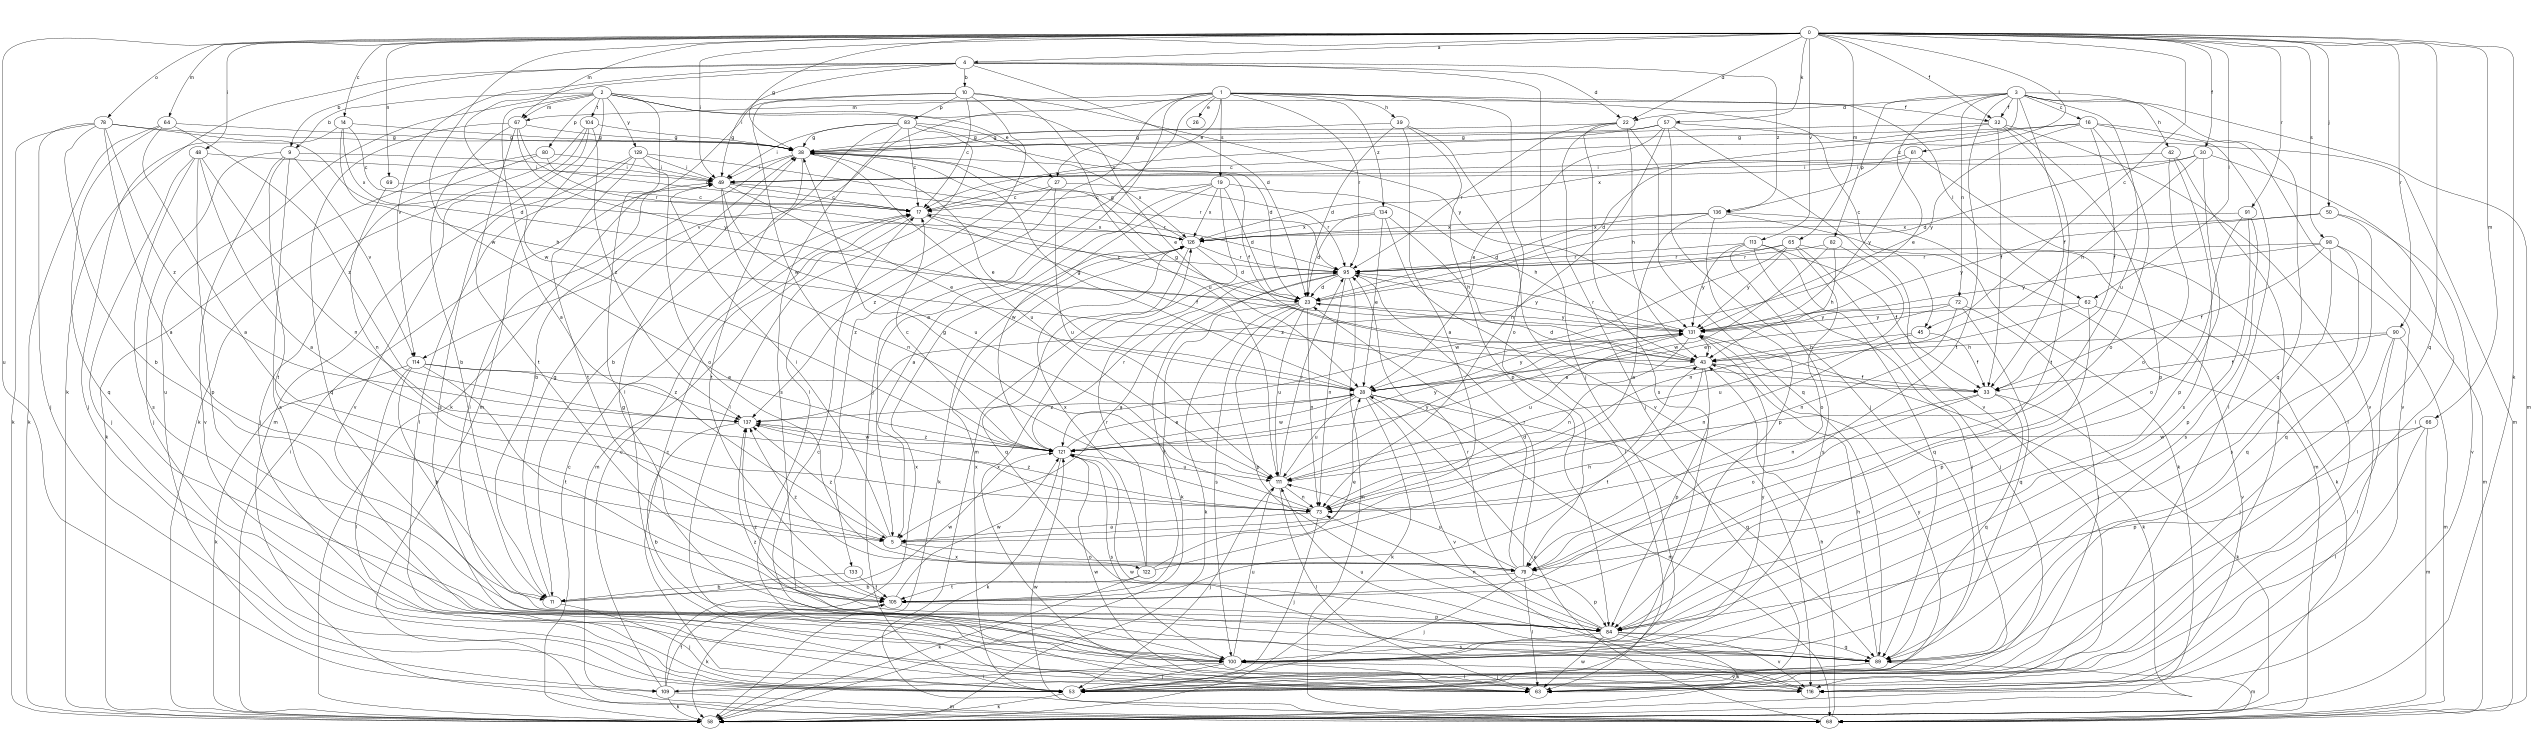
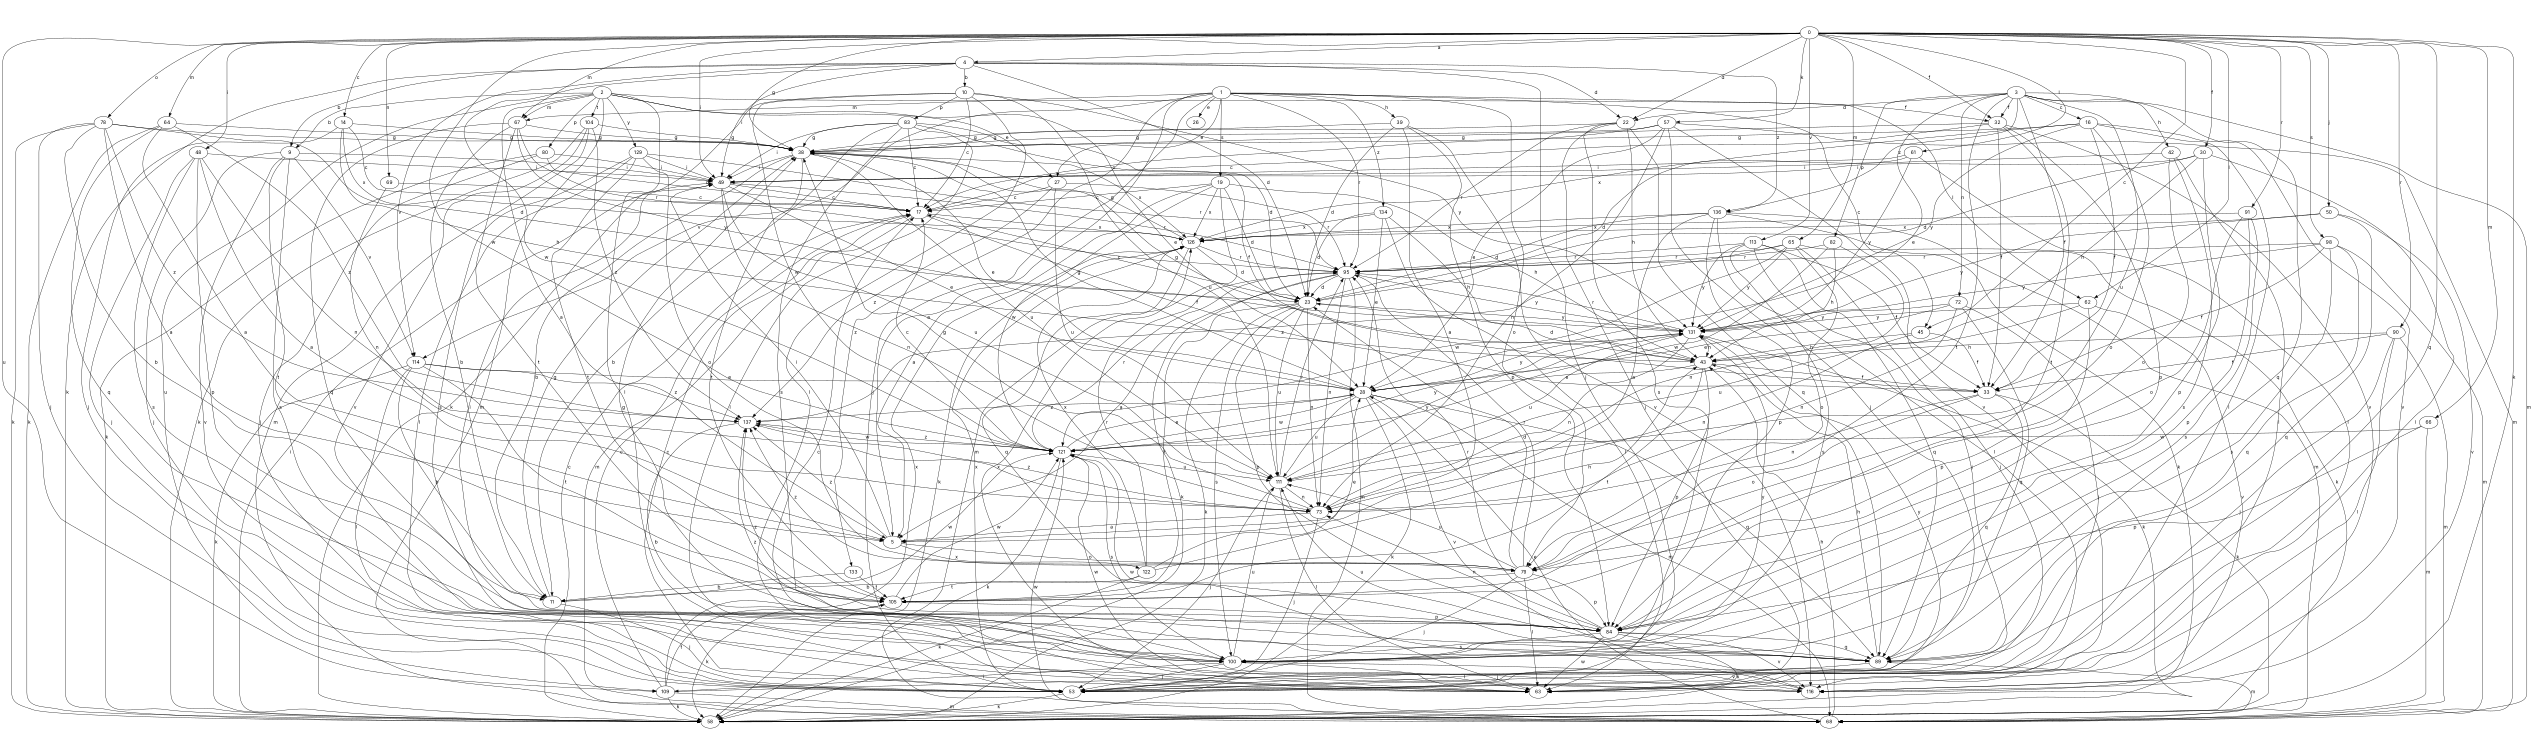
  strict digraph {
    fontname=Inter
    node [fontname=Inter]
    edge [fontname=Inter]
    0
    4
    14
    n4 [label=45]
    22
    30
    32
    38
    48
    49
    50
    57
    58
    61
    62
    64
    65
    66
    67
    69
    78
    89
    90
    91
    98
    109
    113
    121
    53
    114
    9
    136
    10
    23
    17
    43
    126
    33
    73
    95
    100
    63
    84
    105
    116
    28
    111
    11
    5
    131
    68
    137
    79
    1
    26
    27
    39
    n58 [label=19]
    133
    134
    122
    2
    80
    104
    129
    3
    16
    42
    72
    82
    83
    0 -> 4 [label=a]
    0 -> 14 [label=c]
    0 -> n4 [label=c]
    0 -> 22 [label=d]
    0 -> 30 [label=f]
    0 -> 32 [label=f]
    0 -> 38 [label=g]
    0 -> 48 [label=i]
    0 -> 49 [label=i]
    0 -> 50 [label=j]
    0 -> 57 [label=k]
    0 -> 58 [label=k]
    0 -> 61 [label=l]
    0 -> 62 [label=l]
    0 -> 64 [label=m]
    0 -> 65 [label=m]
    0 -> 66 [label=m]
    0 -> 67 [label=m]
    0 -> 69 [label=n]
    0 -> 78 [label=o]
    0 -> 89 [label=q]
    0 -> 90 [label=r]
    0 -> 91 [label=r]
    0 -> 98 [label=s]
    0 -> 109 [label=u]
    0 -> 113 [label=v]
    0 -> 121 [label=w]
    4 -> 22 [label=d]
    4 -> 49 [label=i]
    4 -> 58 [label=k]
    4 -> 121 [label=w]
    4 -> 53 [label=j]
    4 -> 114 [label=v]
    4 -> 9 [label=b]
    4 -> 136 [label=z]
    4 -> 10 [label=b]
    4 -> 23 [label=d]
    14 -> 38 [label=g]
    14 -> 53 [label=j]
    14 -> 17 [label=c]
    14 -> 43 [label=h]
    14 -> 126 [label=x]
    n4 -> 43 [label=h]
    n4 -> 33 [label=f]
    n4 -> 73 [label=n]
    22 -> 38 [label=g]
    22 -> 89 [label=q]
    22 -> 53 [label=j]
    22 -> 43 [label=h]
    22 -> 95 [label=r]
    22 -> 100 [label=s]
    30 -> 49 [label=i]
    30 -> 23 [label=d]
    30 -> 43 [label=h]
    30 -> 63 [label=l]
    30 -> 84 [label=p]
    32 -> 38 [label=g]
    32 -> 17 [label=c]
    32 -> 33 [label=f]
    32 -> 84 [label=p]
    32 -> 105 [label=t]
    32 -> 116 [label=v]
    38 -> 49 [label=i]
    38 -> 126 [label=x]
    38 -> 105 [label=t]
    38 -> 28 [label=e]
    38 -> 111 [label=u]
    38 -> 11 [label=b]
    48 -> 49 [label=i]
    48 -> 53 [label=j]
    48 -> 73 [label=n]
    48 -> 100 [label=s]
    48 -> 84 [label=p]
    48 -> 5 [label=a]
    49 -> 17 [label=c]
    49 -> 73 [label=n]
    49 -> 95 [label=r]
    49 -> 28 [label=e]
    49 -> 111 [label=u]
    50 -> 89 [label=q]
    50 -> 126 [label=x]
    50 -> 116 [label=v]
    50 -> 131 [label=y]
    57 -> 38 [label=g]
    57 -> 53 [label=j]
    57 -> 17 [label=c]
    57 -> 73 [label=n]
    57 -> 116 [label=v]
    57 -> 28 [label=e]
    57 -> 68 [label=m]
    58 -> 49 [label=i]
    58 -> 17 [label=c]
    61 -> 49 [label=i]
    61 -> 23 [label=d]
    61 -> 63 [label=l]
    61 -> 131 [label=y]
    62 -> 84 [label=p]
    62 -> 116 [label=v]
    62 -> 111 [label=u]
    62 -> 131 [label=y]
    64 -> 38 [label=g]
    64 -> 58 [label=k]
    64 -> 89 [label=q]
    64 -> 5 [label=a]
    64 -> 137 [label=z]
    65 -> 58 [label=k]
    65 -> 121 [label=w]
    65 -> 53 [label=j]
    65 -> 95 [label=r]
    65 -> 131 [label=y]
    65 -> 137 [label=z]
    65 -> 79 [label=o]
    66 -> 121 [label=w]
    66 -> 84 [label=p]
    66 -> 68 [label=m]
    67 -> 38 [label=g]
    67 -> 89 [label=q]
    67 -> 95 [label=r]
    67 -> 105 [label=t]
    67 -> 11 [label=b]
    67 -> 131 [label=y]
    69 -> 17 [label=c]
    69 -> 73 [label=n]
    78 -> 38 [label=g]
    78 -> 58 [label=k]
    78 -> 53 [label=j]
    78 -> 23 [label=d]
    78 -> 11 [label=b]
    78 -> 5 [label=a]
    78 -> 137 [label=z]
    89 -> 53 [label=j]
    89 -> 43 [label=h]
    89 -> 111 [label=u]
    89 -> 68 [label=m]
    89 -> 137 [label=z]
    90 -> 53 [label=j]
    90 -> 43 [label=h]
    90 -> 33 [label=f]
    90 -> 63 [label=l]
    90 -> 68 [label=m]
    91 -> 126 [label=x]
    91 -> 100 [label=s]
    91 -> 84 [label=p]
    91 -> 79 [label=o]
    98 -> 89 [label=q]
    98 -> 33 [label=f]
    98 -> 95 [label=r]
    98 -> 100 [label=s]
    98 -> 131 [label=y]
    98 -> 68 [label=m]
    109 -> 58 [label=k]
    109 -> 17 [label=c]
    109 -> 126 [label=x]
    109 -> 105 [label=t]
    109 -> 131 [label=y]
    109 -> 68 [label=m]
    113 -> 89 [label=q]
    113 -> 53 [label=j]
    113 -> 33 [label=f]
    113 -> 95 [label=r]
    113 -> 100 [label=s]
    113 -> 131 [label=y]
    121 -> 58 [label=k]
    121 -> 17 [label=c]
    121 -> 95 [label=r]
    121 -> 100 [label=s]
    121 -> 28 [label=e]
    121 -> 111 [label=u]
    121 -> 131 [label=y]
    121 -> 137 [label=z]
    53 -> 58 [label=k]
    53 -> 17 [label=c]
    53 -> 126 [label=x]
    114 -> 58 [label=k]
    114 -> 63 [label=l]
    114 -> 105 [label=t]
    114 -> 28 [label=e]
    114 -> 11 [label=b]
    114 -> 137 [label=z]
    9 -> 49 [label=i]
    9 -> 53 [label=j]
    9 -> 114 [label=v]
    9 -> 100 [label=s]
    9 -> 105 [label=t]
    9 -> 116 [label=v]
    136 -> 58 [label=k]
    136 -> 23 [label=d]
    136 -> 126 [label=x]
-   66 -> 63 [label=l]
+   136 -> 63 [label=l]
    136 -> 84 [label=p]
    136 -> 5 [label=a]
    136 -> 68 [label=m]
    10 -> 58 [label=k]
    10 -> 121 [label=w]
    10 -> 17 [label=c]
    10 -> 63 [label=l]
    10 -> 111 [label=u]
    10 -> 131 [label=y]
    10 -> 83 [label=p]
    23 -> 58 [label=k]
    23 -> 17 [label=c]
    23 -> 73 [label=n]
    23 -> 100 [label=s]
    23 -> 84 [label=p]
    23 -> 105 [label=t]
    23 -> 111 [label=u]
    23 -> 131 [label=y]
    17 -> 126 [label=x]
    17 -> 33 [label=f]
    17 -> 68 [label=m]
    43 -> 38 [label=g]
    43 -> 23 [label=d]
    43 -> 33 [label=f]
    43 -> 84 [label=p]
    43 -> 105 [label=t]
    43 -> 28 [label=e]
    126 -> 38 [label=g]
    126 -> 58 [label=k]
    126 -> 89 [label=q]
    126 -> 23 [label=d]
    126 -> 95 [label=r]
    33 -> 58 [label=k]
    33 -> 89 [label=q]
    33 -> 73 [label=n]
    33 -> 79 [label=o]
    73 -> 38 [label=g]
    73 -> 53 [label=j]
    73 -> 5 [label=a]
    73 -> 137 [label=z]
    95 -> 58 [label=k]
    95 -> 23 [label=d]
    95 -> 73 [label=n]
    95 -> 5 [label=a]
    95 -> 131 [label=y]
    95 -> 68 [label=m]
    100 -> 38 [label=g]
    100 -> 109 [label=i]
    100 -> 53 [label=j]
    100 -> 63 [label=l]
    100 -> 116 [label=v]
    100 -> 111 [label=u]
    100 -> 131 [label=y]
    63 -> 121 [label=w]
    63 -> 126 [label=x]
    84 -> 49 [label=i]
    84 -> 58 [label=k]
    84 -> 89 [label=q]
    84 -> 73 [label=n]
    84 -> 95 [label=r]
    84 -> 100 [label=s]
    84 -> 63 [label=w]
    84 -> 116 [label=v]
    84 -> 137 [label=z]
    105 -> 58 [label=k]
    105 -> 121 [label=w]
    105 -> 84 [label=p]
    116 -> 121 [label=w]
    116 -> 17 [label=c]
    28 -> 38 [label=g]
    28 -> 58 [label=k]
    28 -> 89 [label=q]
    28 -> 121 [label=w]
    28 -> 116 [label=v]
    28 -> 111 [label=u]
    28 -> 131 [label=y]
    28 -> 68 [label=m]
    28 -> 137 [label=z]
    111 -> 53 [label=j]
    111 -> 73 [label=n]
    111 -> 95 [label=r]
    111 -> 63 [label=l]
    111 -> 131 [label=y]
    11 -> 38 [label=g]
    11 -> 121 [label=w]
    11 -> 53 [label=j]
    5 -> 49 [label=i]
    5 -> 137 [label=z]
    5 -> 79 [label=o]
    5 -> 122 [label=x]
    131 -> 58 [label=k]
    131 -> 43 [label=h]
    131 -> 73 [label=n]
    131 -> 95 [label=r]
    131 -> 111 [label=u]
    68 -> 121 [label=w]
    68 -> 43 [label=h]
    68 -> 28 [label=e]
    137 -> 121 [label=w]
    137 -> 100 [label=b]
    79 -> 53 [label=j]
    79 -> 23 [label=d]
    79 -> 95 [label=r]
    79 -> 63 [label=l]
    79 -> 84 [label=p]
    79 -> 111 [label=u]
    79 -> 11 [label=b]
    79 -> 137 [label=z]
    1 -> n4 [label=c]
    1 -> 62 [label=l]
    1 -> 67 [label=m]
    1 -> 53 [label=j]
    1 -> 114 [label=v]
    1 -> 95 [label=r]
    1 -> 5 [label=a]
    1 -> 79 [label=o]
    1 -> 26 [label=e]
    1 -> 27 [label=e]
    1 -> 39 [label=h]
    1 -> n58 [label=s]
    1 -> 133 [label=z]
    1 -> 134 [label=z]
    27 -> 17 [label=c]
    27 -> 95 [label=r]
    27 -> 111 [label=u]
    27 -> 137 [label=z]
    39 -> 38 [label=g]
    39 -> 23 [label=d]
    39 -> 84 [label=p]
    39 -> 116 [label=v]
    39 -> 5 [label=a]
    n58 -> 121 [label=w]
    n58 -> 23 [label=d]
    n58 -> 17 [label=c]
    n58 -> 43 [label=h]
    n58 -> 126 [label=x]
    n58 -> 5 [label=a]
    n58 -> 68 [label=m]
    133 -> 105 [label=t]
    133 -> 11 [label=b]
    134 -> 23 [label=d]
    134 -> 43 [label=h]
    134 -> 126 [label=x]
    134 -> 63 [label=l]
    134 -> 28 [label=e]
    122 -> 58 [label=k]
    122 -> 43 [label=h]
    122 -> 126 [label=x]
    122 -> 95 [label=r]
    122 -> 105 [label=t]
    122 -> 28 [label=e]
    2 -> 32 [label=f]
    2 -> 67 [label=m]
    2 -> 109 [label=u]
    2 -> 9 [label=b]
    2 -> 63 [label=l]
    2 -> 28 [label=e]
    2 -> 5 [label=a]
    2 -> 68 [label=m]
    2 -> 27 [label=e]
    2 -> 80 [label=p]
    2 -> 104 [label=t]
    2 -> 129 [label=y]
    80 -> 49 [label=i]
    80 -> 58 [label=k]
    80 -> 53 [label=j]
    80 -> 17 [label=c]
    104 -> 38 [label=g]
    104 -> 58 [label=k]
    104 -> 116 [label=v]
    104 -> 68 [label=m]
    104 -> 137 [label=z]
    129 -> 49 [label=i]
    129 -> 95 [label=r]
    129 -> 100 [label=s]
    129 -> 63 [label=l]
    129 -> 105 [label=t]
    129 -> 79 [label=o]
    3 -> 22 [label=d]
    3 -> 32 [label=f]
    3 -> 89 [label=q]
    3 -> 136 [label=z]
    3 -> 33 [label=f]
    3 -> 105 [label=t]
    3 -> 28 [label=e]
    3 -> 111 [label=u]
    3 -> 68 [label=m]
    3 -> 16 [label=c]
    3 -> 42 [label=h]
    3 -> 72 [label=n]
    3 -> 82 [label=p]
    16 -> 38 [label=g]
    16 -> 126 [label=x]
    16 -> 33 [label=f]
    16 -> 63 [label=l]
    16 -> 116 [label=v]
    16 -> 131 [label=y]
    16 -> 79 [label=o]
    42 -> 49 [label=i]
    42 -> 100 [label=s]
    42 -> 63 [label=l]
    42 -> 79 [label=o]
    72 -> 89 [label=q]
    72 -> 53 [label=j]
    72 -> 73 [label=n]
    72 -> 28 [label=e]
    72 -> 131 [label=y]
    82 -> 121 [label=w]
    82 -> 43 [label=h]
    82 -> 73 [label=n]
    82 -> 95 [label=r]
    83 -> 38 [label=g]
    83 -> 49 [label=i]
    83 -> 23 [label=d]
    83 -> 17 [label=c]
    83 -> 33 [label=f]
    83 -> 100 [label=s]
    83 -> 63 [label=l]
    83 -> 11 [label=b]
  }
